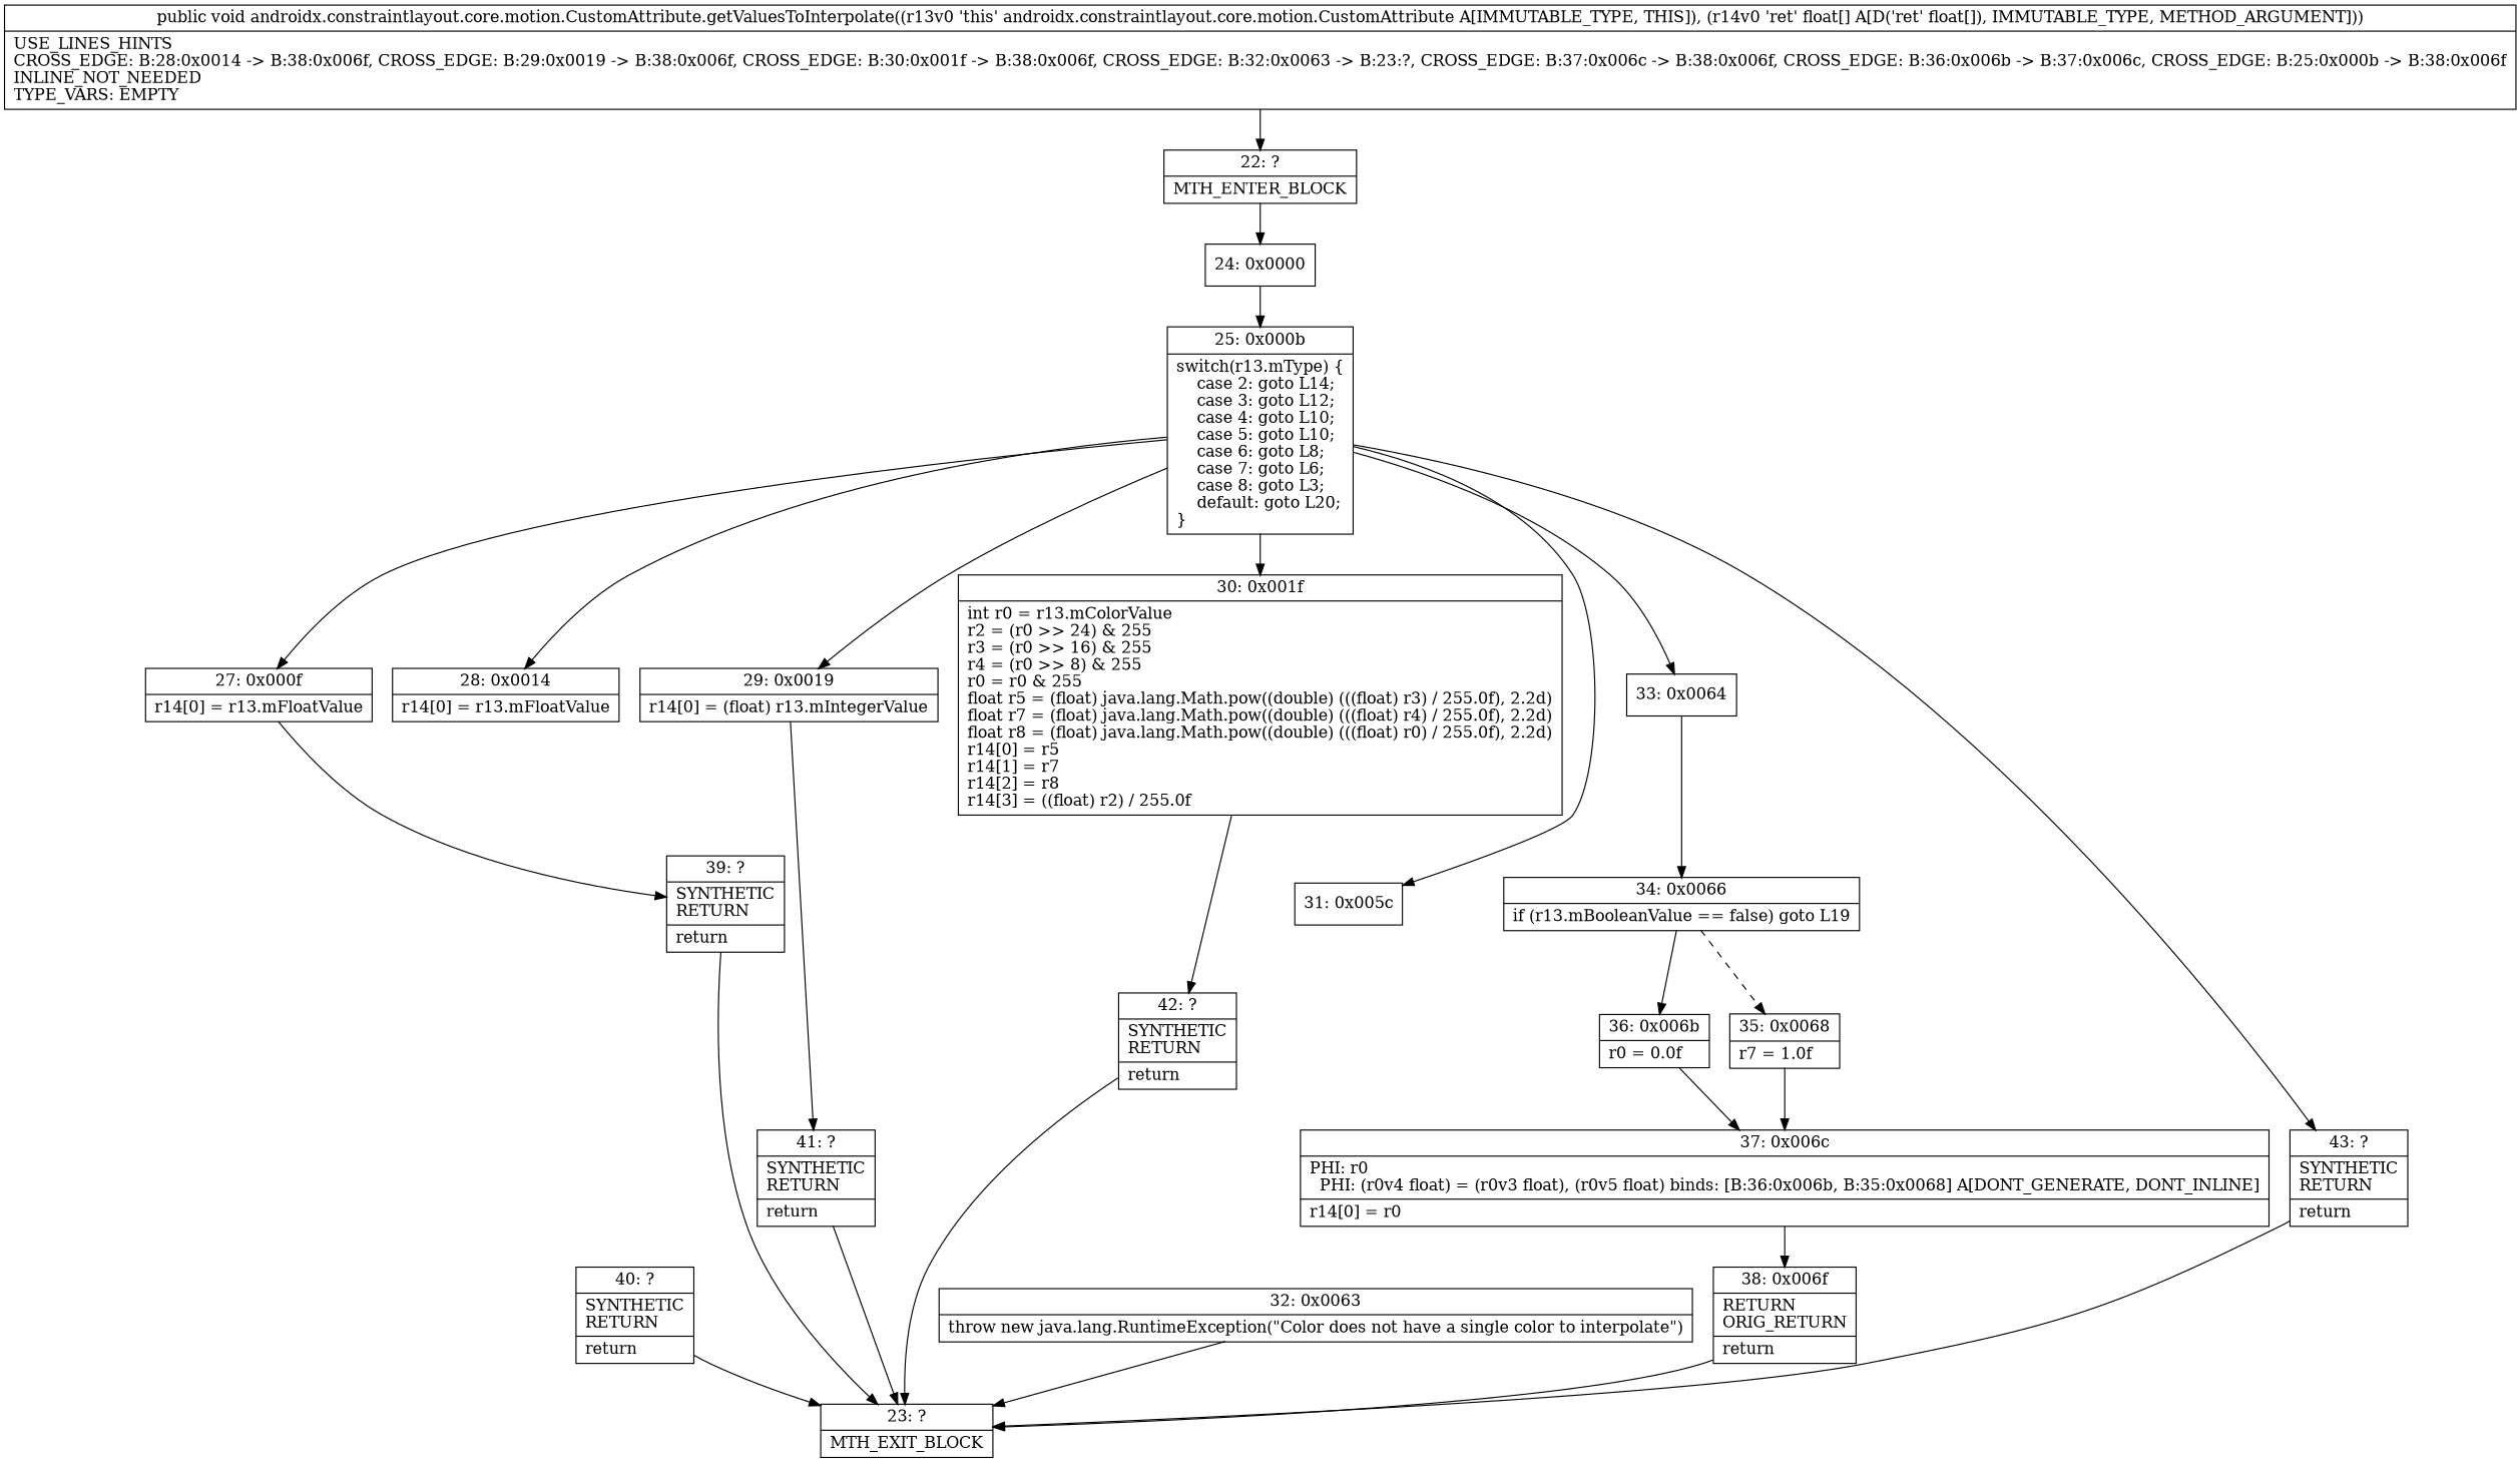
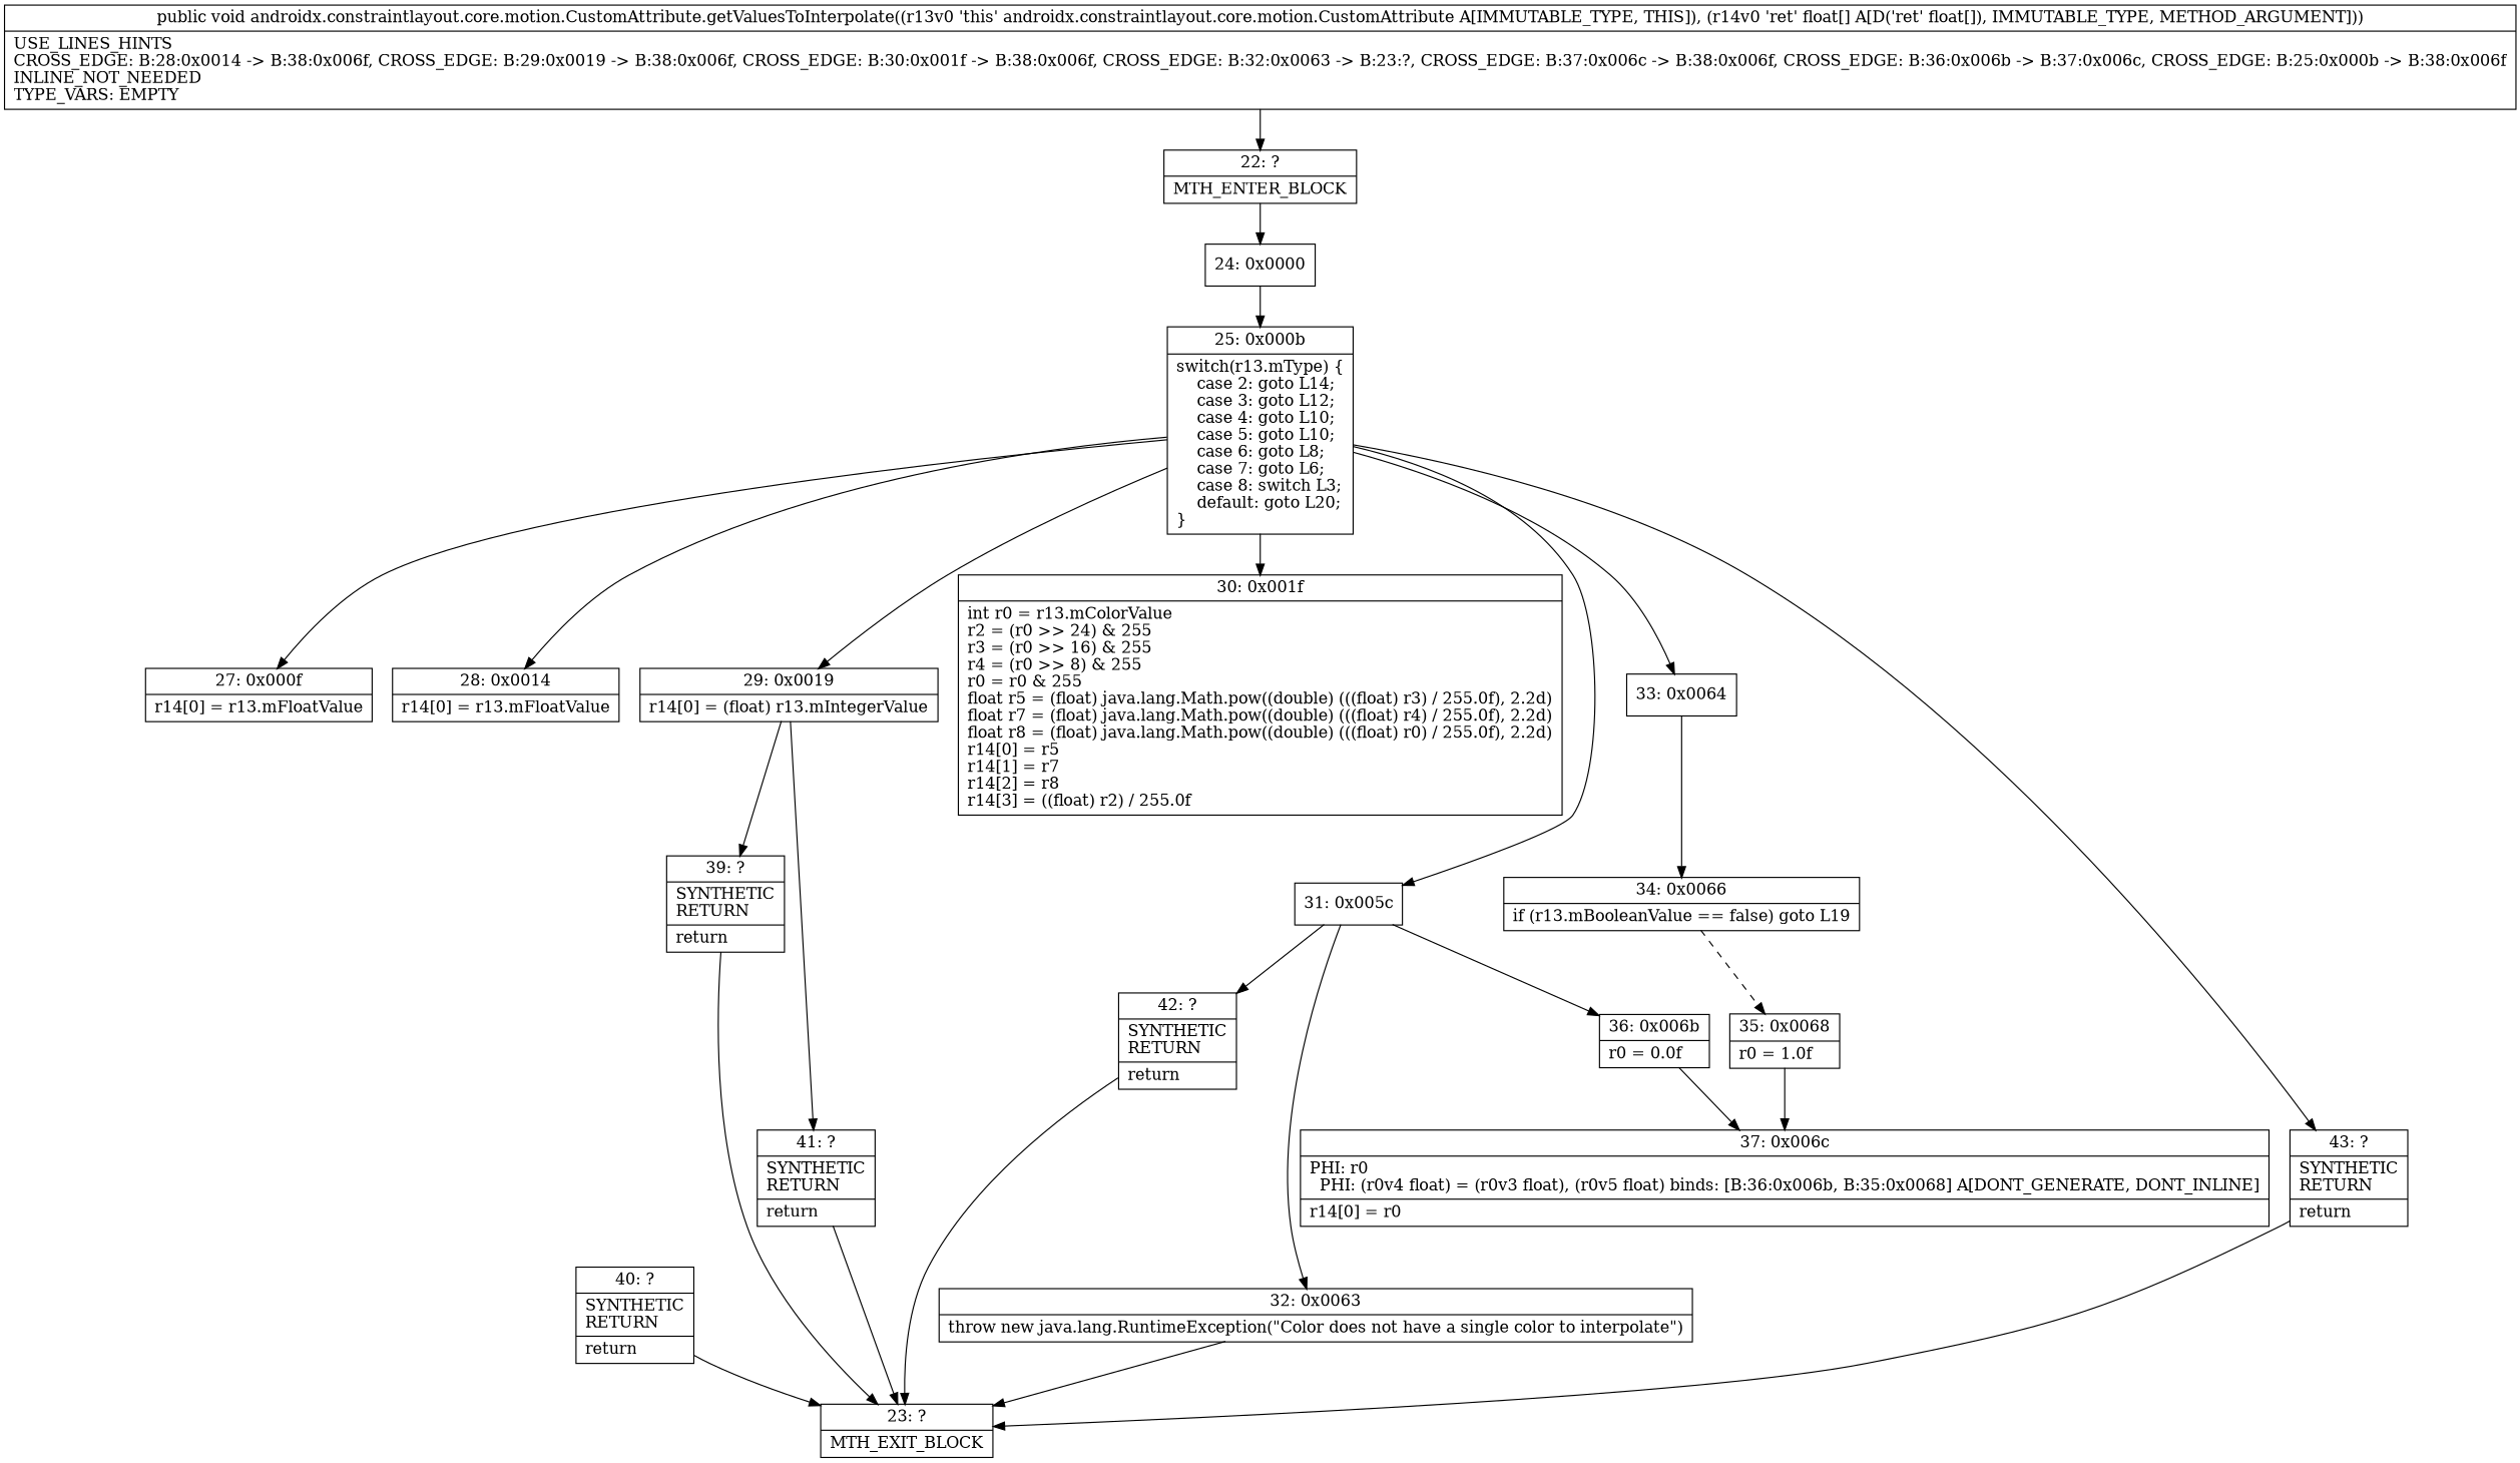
  digraph {
    node [shape=record]
    n1 [label="{22\:\ ?|MTH_ENTER_BLOCK\l}"]
    n2 [label="{24\:\ 0x0000}"]
-   n3 [label="{25\:\ 0x000b|switch(r13.mType) \{\l    case 2: goto L14;\l    case 3: goto L12;\l    case 4: goto L10;\l    case 5: goto L10;\l    case 6: goto L8;\l    case 7: goto L6;\l    case 8: goto L3;\l    default: goto L20;\l\}\l}"]
+   n3 [label="{25\:\ 0x000b|switch(r13.mType) \{\l    case 2: goto L14;\l    case 3: goto L12;\l    case 4: goto L10;\l    case 5: goto L10;\l    case 6: goto L8;\l    case 7: goto L6;\l    case 8: switch L3;\l    default: goto L20;\l\}\l}"]
    n4 [label="{27\:\ 0x000f|r14[0] = r13.mFloatValue\l}"]
    n5 [label="{28\:\ 0x0014|r14[0] = r13.mFloatValue\l}"]
    n6 [label="{29\:\ 0x0019|r14[0] = (float) r13.mIntegerValue\l}"]
    n7 [label="{30\:\ 0x001f|int r0 = r13.mColorValue\lr2 = (r0 \>\> 24) & 255\lr3 = (r0 \>\> 16) & 255\lr4 = (r0 \>\> 8) & 255\lr0 = r0 & 255\lfloat r5 = (float) java.lang.Math.pow((double) (((float) r3) \/ 255.0f), 2.2d)\lfloat r7 = (float) java.lang.Math.pow((double) (((float) r4) \/ 255.0f), 2.2d)\lfloat r8 = (float) java.lang.Math.pow((double) (((float) r0) \/ 255.0f), 2.2d)\lr14[0] = r5\lr14[1] = r7\lr14[2] = r8\lr14[3] = ((float) r2) \/ 255.0f\l}"]
    n8 [label="{31\:\ 0x005c}"]
    n9 [label="{33\:\ 0x0064}"]
    n10 [label="{43\:\ ?|SYNTHETIC\lRETURN\l|return\l}"]
    n11 [label="{39\:\ ?|SYNTHETIC\lRETURN\l|return\l}"]
    n12 [label="{41\:\ ?|SYNTHETIC\lRETURN\l|return\l}"]
    n13 [label="{42\:\ ?|SYNTHETIC\lRETURN\l|return\l}"]
    n14 [label="{32\:\ 0x0063|throw new java.lang.RuntimeException(\"Color does not have a single color to interpolate\")\l}"]
    n15 [label="{34\:\ 0x0066|if (r13.mBooleanValue == false) goto L19\l}"]
    n16 [label="{23\:\ ?|MTH_EXIT_BLOCK\l}"]
    n17 [label="{40\:\ ?|SYNTHETIC\lRETURN\l|return\l}"]
-   n18 [label="{35\:\ 0x0068|r7 = 1.0f\l}"]
+   n18 [label="{35\:\ 0x0068|r0 = 1.0f\l}"]
    n19 [label="{36\:\ 0x006b|r0 = 0.0f\l}"]
    n20 [label="{37\:\ 0x006c|PHI: r0 \l  PHI: (r0v4 float) = (r0v3 float), (r0v5 float) binds: [B:36:0x006b, B:35:0x0068] A[DONT_GENERATE, DONT_INLINE]\l|r14[0] = r0\l}"]
-   n21 [label="{38\:\ 0x006f|RETURN\lORIG_RETURN\l|return\l}"]
    n22 [label="{public void androidx.constraintlayout.core.motion.CustomAttribute.getValuesToInterpolate((r13v0 'this' androidx.constraintlayout.core.motion.CustomAttribute A[IMMUTABLE_TYPE, THIS]), (r14v0 'ret' float[] A[D('ret' float[]), IMMUTABLE_TYPE, METHOD_ARGUMENT]))  | USE_LINES_HINTS\lCROSS_EDGE: B:28:0x0014 \-\> B:38:0x006f, CROSS_EDGE: B:29:0x0019 \-\> B:38:0x006f, CROSS_EDGE: B:30:0x001f \-\> B:38:0x006f, CROSS_EDGE: B:32:0x0063 \-\> B:23:?, CROSS_EDGE: B:37:0x006c \-\> B:38:0x006f, CROSS_EDGE: B:36:0x006b \-\> B:37:0x006c, CROSS_EDGE: B:25:0x000b \-\> B:38:0x006f\lINLINE_NOT_NEEDED\lTYPE_VARS: EMPTY\l}"]
    n1 -> n2
    n2 -> n3
    n3 -> n4
    n3 -> n5
    n3 -> n6
    n3 -> n7
    n3 -> n8
    n3 -> n9
    n3 -> n10
-   n4 -> n11
+   n6 -> n11
    n6 -> n12
-   n7 -> n13
+   n8 -> n13
+   n8 -> n14
    n9 -> n15
    n10 -> n16
    n11 -> n16
    n12 -> n16
    n13 -> n16
    n14 -> n16
    n15 -> n18 [style=dashed]
-   n15 -> n19
+   n8 -> n19
    n17 -> n16
    n18 -> n20
    n19 -> n20
-   n20 -> n21
-   n21 -> n16
    n22 -> n1
  }
